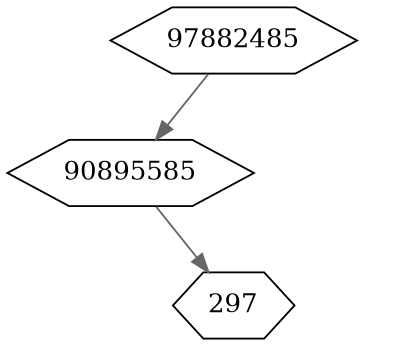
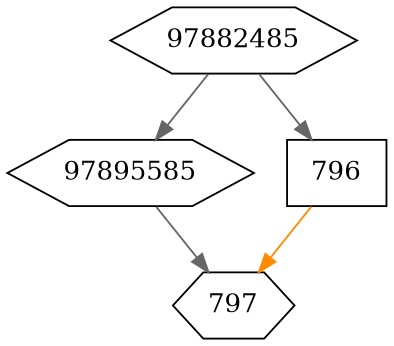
  strict digraph {
    node [shape=hexagon]
    edge [color=gray40]
    n1 [label=97882485]
-   97895585 [label=90895585]
-   797 [label=297]
+   97895585
+   796 [shape=box]
+   797
    n1 -> 97895585
+   n1 -> 796
    97895585 -> 797
+   796 -> 797 [color=darkorange]
  }
